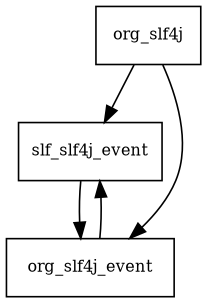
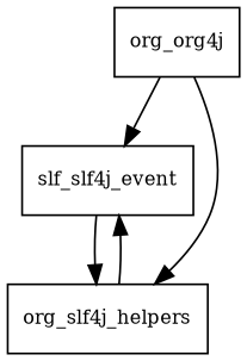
  digraph {
    node [fontsize=10.0 shape=box]
    n1 [label=slf_slf4j_event]
-   org_slf4j
-   org_slf4j_helpers [label=org_slf4j_event]
+   org_slf4j [label=org_org4j]
+   org_slf4j_helpers
    n1 -> org_slf4j_helpers
    org_slf4j -> n1
    org_slf4j -> org_slf4j_helpers
    org_slf4j_helpers -> n1
  }
